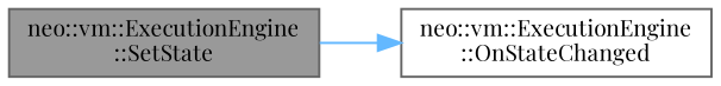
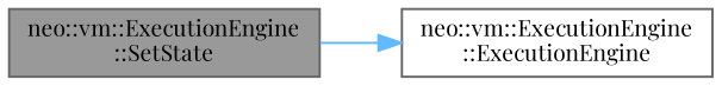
  digraph {
    rankdir=LR
    fontname="Playfair Display"
    node [fontname="Playfair Display" fontsize=10 shape=box style=filled]
    n1 [color=gray40 fillcolor=grey60 fontcolor=black height=0.2 label="neo::vm::ExecutionEngine\l::SetState" width=0.4]
-   n2 [color=grey40 fillcolor=white height=0.2 label="neo::vm::ExecutionEngine\l::OnStateChanged" width=0.4]
+   n2 [color=grey40 fillcolor=white height=0.2 label="neo::vm::ExecutionEngine\l::ExecutionEngine" width=0.4]
    n1 -> n2 [color=steelblue1 fontname="Playfair Display" fontsize=10 labelfontname=Helvetica labelfontsize=10 style=solid]
  }
